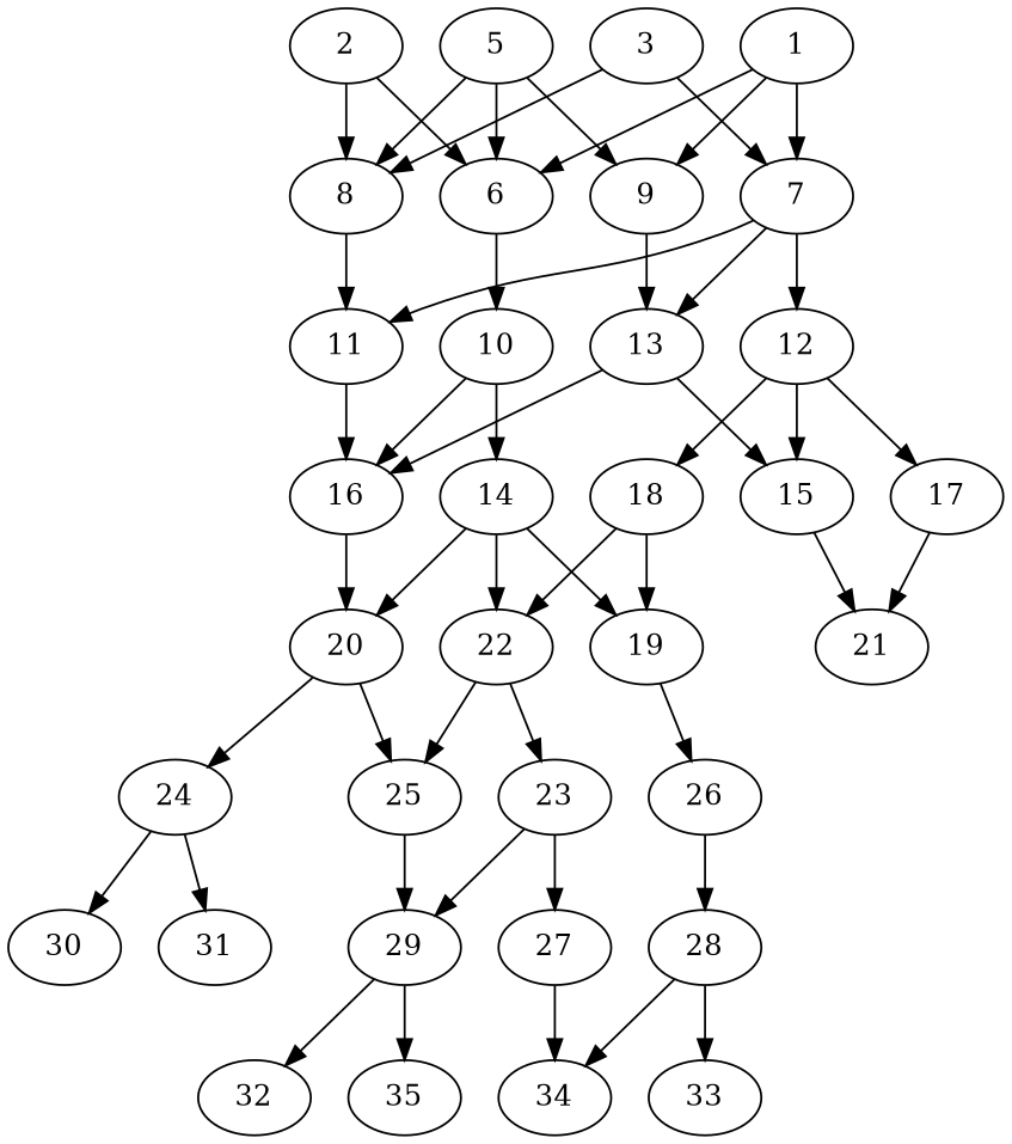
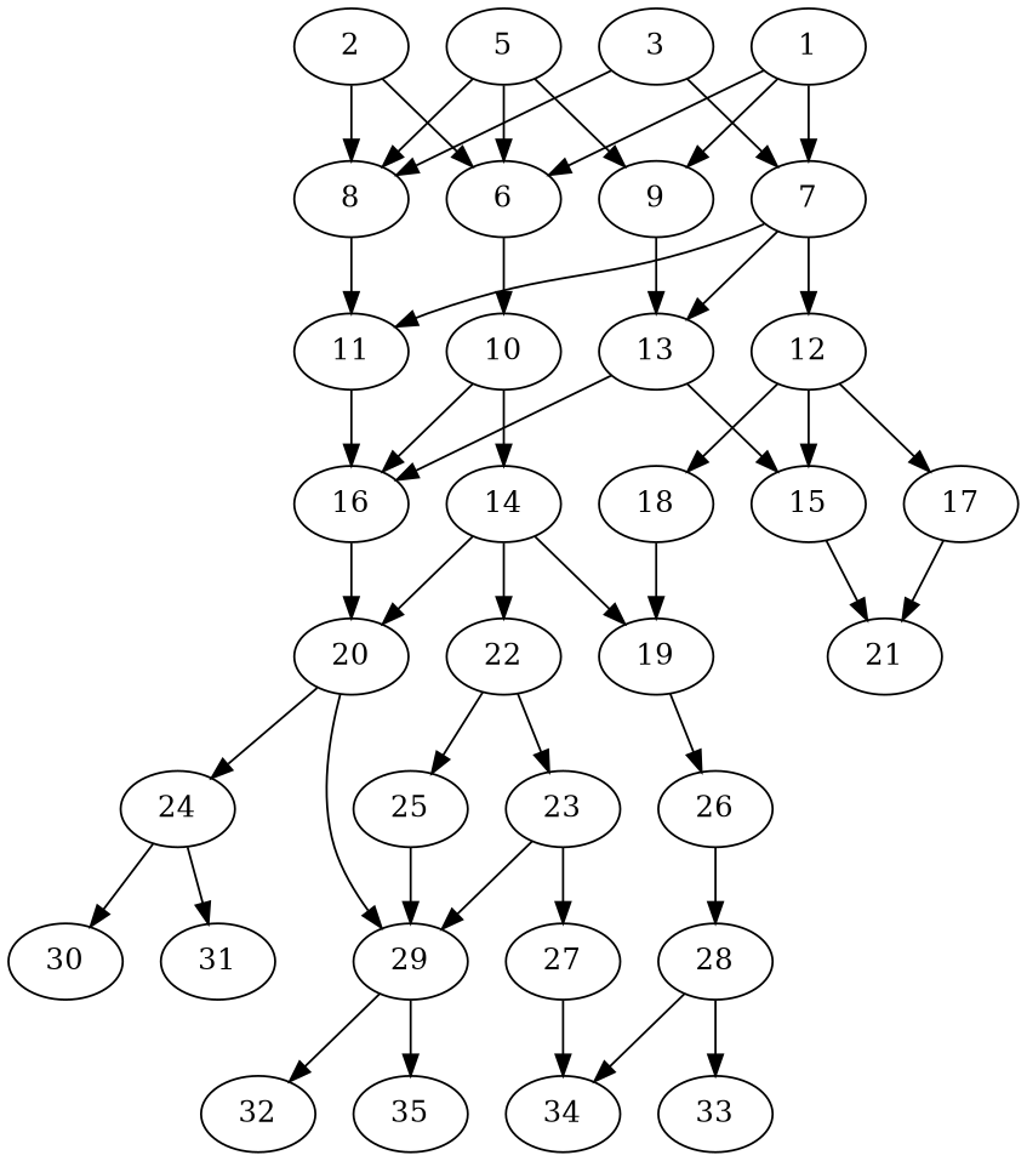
  digraph {
    node [alpha=0.04]
    1 [alpha=0.14 expect_size=24975360]
    6 [alpha=0.15 expect_size=7175168]
    7 [alpha=0.16 expect_size=7241728]
    9 [alpha=0.05 expect_size=22183936]
    10 [alpha=0.17 expect_size=38478848]
    11 [alpha=0.12 expect_size=37020672]
    12 [alpha=0.06 expect_size=23034880]
    13 [alpha=0.02 expect_size=41848832]
    14 [alpha=0.19 expect_size=24649728]
    16 [alpha=0.10 expect_size=8409088]
    15 [alpha=0.02 expect_size=38566912]
    17 [alpha=0.10 expect_size=43028480]
    18 [alpha=0.16 expect_size=34027520]
    2 [alpha=0.08 expect_size=38404096]
    8 [alpha=0.11 expect_size=10181632]
    3 [alpha=0.13 expect_size=19280896]
    5 [alpha=0.07 expect_size=9549824]
    19 [alpha=0.08 expect_size=12200960]
    20 [expect_size=24642560]
    22 [alpha=0.08 expect_size=43837440]
    21 [alpha=0.09 expect_size=16592896]
    26 [alpha=0.14 expect_size=19738624]
    24 [alpha=0.05 expect_size=16573440]
    25 [alpha=0.19 expect_size=14957568]
    23 [alpha=0.12 expect_size=11662336]
    28 [alpha=0.07 expect_size=19620864]
    30 [alpha=0.11 expect_size=27384832]
    31 [expect_size=37125120]
    29 [alpha=0.12 expect_size=9079808]
    27 [alpha=0.09 expect_size=42988544]
    34 [expect_size=10943488]
    33 [alpha=0.20 expect_size=28896256]
    32 [expect_size=10845184]
    35 [alpha=0.02 expect_size=21954560]
    1 -> 6
    1 -> 7
    1 -> 9
    6 -> 10
    7 -> 11
    7 -> 12
    7 -> 13
    9 -> 13
    10 -> 14
    10 -> 16
    11 -> 16
    12 -> 15
    12 -> 17
    12 -> 18
    13 -> 16
    13 -> 15
    14 -> 19
    14 -> 20
    14 -> 22
    16 -> 20
    15 -> 21
    17 -> 21
    18 -> 19
-   18 -> 22
    2 -> 6
    2 -> 8
    8 -> 11
    3 -> 7
    3 -> 8
    5 -> 6
    5 -> 9
    5 -> 8
    19 -> 26
    20 -> 24
-   20 -> 25
+   20 -> 29
    22 -> 25
    22 -> 23
    26 -> 28
    24 -> 30
    24 -> 31
    25 -> 29
    23 -> 29
    23 -> 27
    28 -> 34
    28 -> 33
    29 -> 32
    29 -> 35
    27 -> 34
  }
